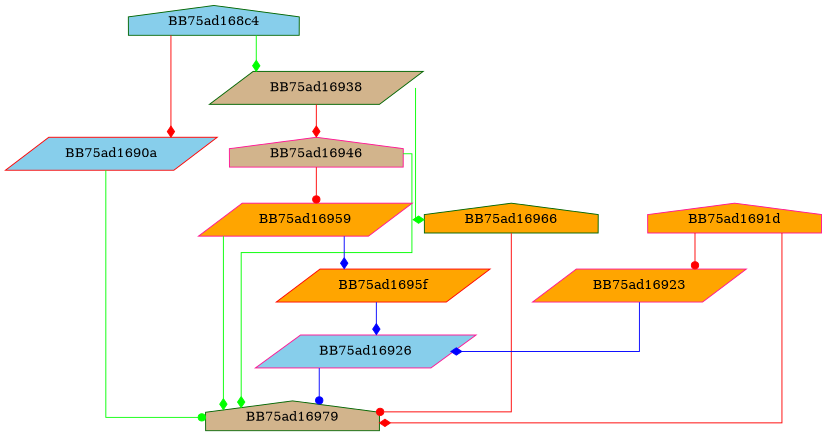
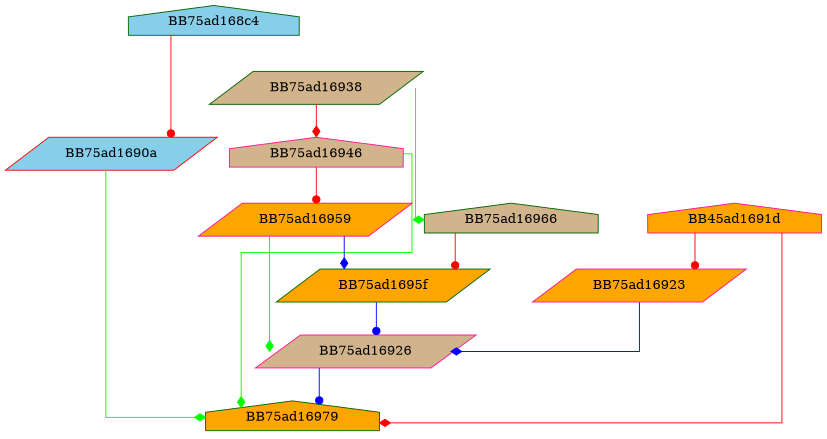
  digraph {
    splines=ortho
    node [color=deeppink fillcolor=orange shape=parallelogram style=filled]
    edge [arrowhead=diamond color=red]
    BB75ad168c4 [color=darkgreen fillcolor=skyblue shape=house]
    BB75ad16938 [color=darkgreen fillcolor=tan]
    BB75ad1690a [color=red fillcolor=skyblue]
-   BB75ad16966 [color=darkgreen shape=house]
+   BB75ad16966 [color=darkgreen fillcolor=tan shape=house]
    BB75ad16946 [fillcolor=tan shape=house]
-   BB75ad16979 [color=darkgreen fillcolor=tan shape=house]
+   BB75ad16979 [color=darkgreen shape=house]
    BB75ad16959
-   BB75ad1691d [shape=house]
+   BB75ad1691d [shape=house label=BB45ad1691d]
    BB75ad16923
-   BB75ad16926 [fillcolor=skyblue]
-   BB75ad1695f [color=red]
-   BB75ad168c4 -> BB75ad16938 [color=green]
-   BB75ad168c4 -> BB75ad1690a
+   BB75ad16926 [fillcolor=tan]
+   BB75ad1695f [color=darkgreen]
+   BB75ad168c4 -> BB75ad1690a [arrowhead=dot]
    BB75ad16938 -> BB75ad16966 [color=green]
    BB75ad16938 -> BB75ad16946
-   BB75ad1690a -> BB75ad16979 [arrowhead=dot color=green]
-   BB75ad16966 -> BB75ad16979 [arrowhead=dot]
+   BB75ad1690a -> BB75ad16979 [color=green]
+   BB75ad16966 -> BB75ad1695f [arrowhead=dot]
    BB75ad16946 -> BB75ad16979 [color=green]
    BB75ad16946 -> BB75ad16959 [arrowhead=dot]
-   BB75ad16959 -> BB75ad16979 [color=green]
+   BB75ad16959 -> BB75ad16926 [color=green]
    BB75ad16959 -> BB75ad1695f [color=blue]
    BB75ad1691d -> BB75ad16979
    BB75ad1691d -> BB75ad16923 [arrowhead=dot]
    BB75ad16923 -> BB75ad16926 [color=blue]
    BB75ad16926 -> BB75ad16979 [arrowhead=dot color=blue]
-   BB75ad1695f -> BB75ad16926 [color=blue]
+   BB75ad1695f -> BB75ad16926 [arrowhead=dot color=blue]
  }
